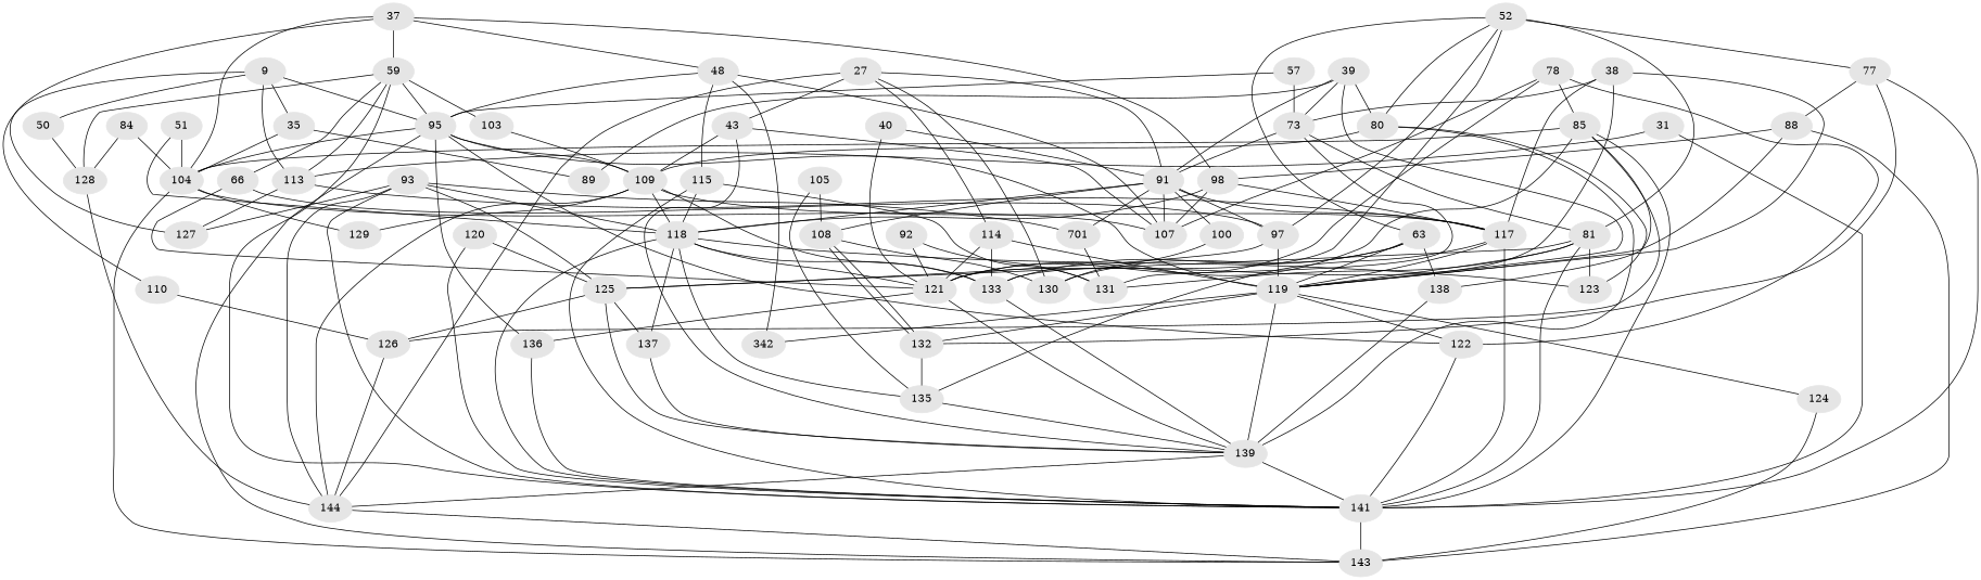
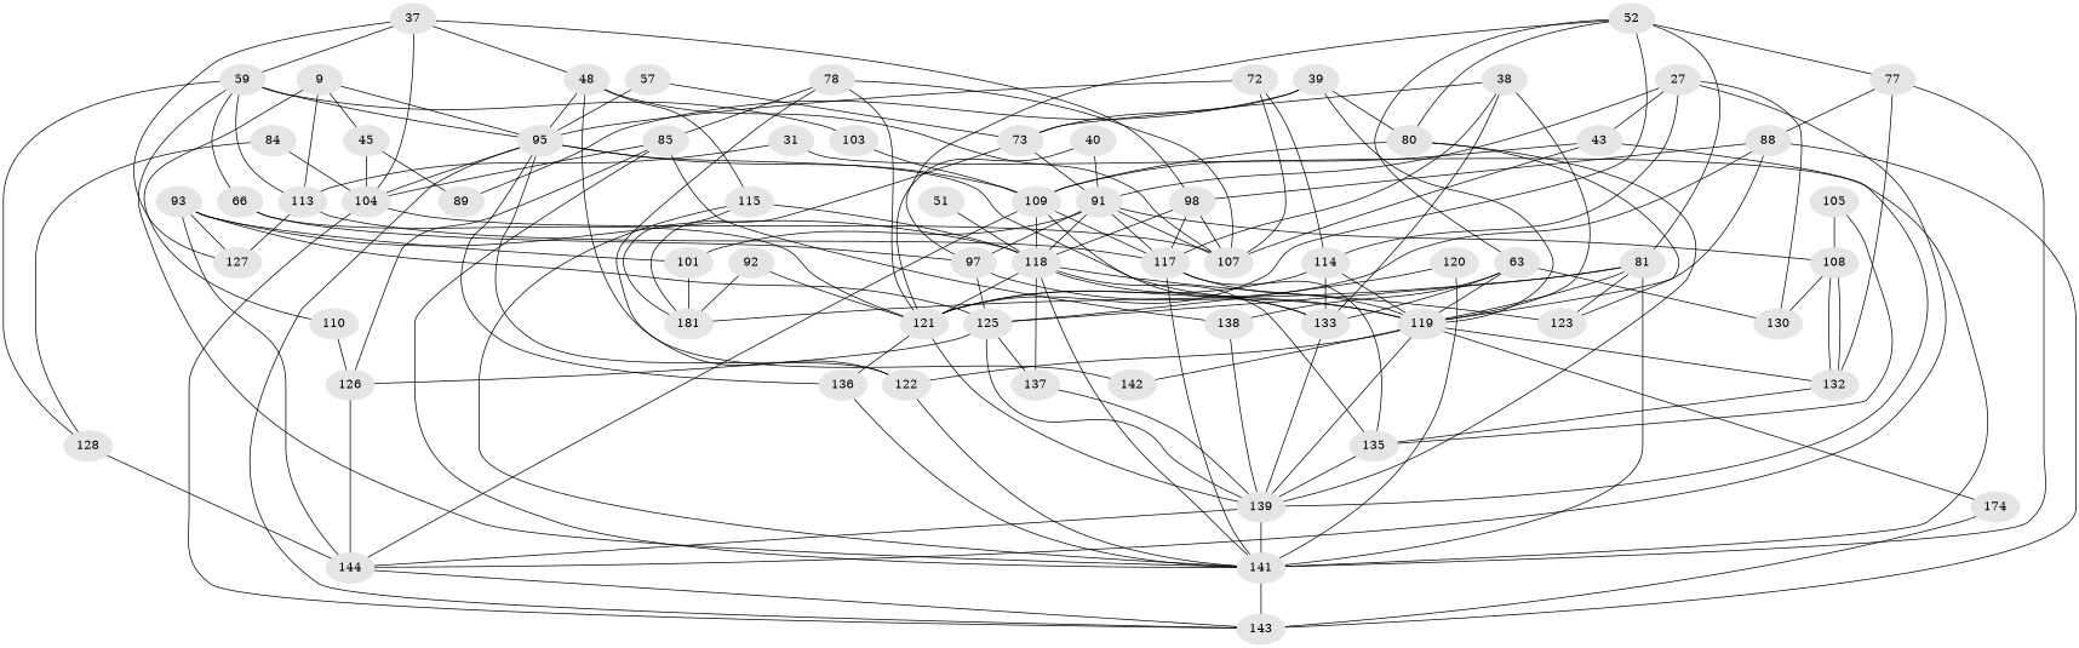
  graph {
    node [color=gray90 style=filled]
    9 [super="+7"]
-   45 [label=35]
-   50
+   45
    95 [super="+67+79"]
    110
    113
    104 [super="+2+55"]
    89
    128
    121 [super="+16+24+102"]
    66
    97 [super="+58+70"]
    119 [super="+56+76"]
    109 [super="+33+86"]
    122
    143 [super="+71+46"]
    136
    126
    127
    117 [super="+53+96"]
    27
    43
    91 [super="+17+82"]
    114 [super="+111"]
    130 [super="+68"]
    n26 [label=144 super="+65+106+36"]
    107 [super="+60"]
    139 [super="+35+13+41+29+47"]
    118 [super="+32"]
-   100
-   101 [super="+23" label=701]
+   101 [super="+23"]
    108
    133 [super="+90"]
    31
    141 [super="+12+112+116+134"]
    37 [super="+11"]
    48
    59
    98
    115
-   142 [label=342]
+   142
    103
-   129
    73 [super="+54"]
    81 [super="+62"]
-   131 [super="+1"]
+   131 [super="+1" label=181]
    38
    135
    132
-   124
+   124 [label=174]
    39 [super="+8"]
    80 [super="+75"]
    123 [super="+28"]
    93 [super="+4+64"]
    125 [super="+99"]
    40
    51
    137
    52 [super="+26"]
    63
    77
    138
    88 [super="+74"]
    57 [super="+30"]
+   72
    85 [super="+18"]
    78
    84
    92
    105
    120
    9 -- 45
-   9 -- 50
    9 -- 95
    9 -- 110
    9 -- 113 [weight=2]
    45 -- 104 [weight=2]
    45 -- 89
-   50 -- 128
    95 -- 104
    95 -- 119
    95 -- 109 [weight=2]
    95 -- 122
    95 -- 143
    95 -- 136
    110 -- 126
    113 -- 127
    113 -- 117
    104 -- 143
    104 -- 107
-   104 -- 129
    128 -- n26 [weight=2]
    121 -- 136
    121 -- 139 [weight=2]
    66 -- 121
    66 -- 97
    97 -- 119 [weight=2]
    97 -- 125
    119 -- 122
    119 -- 139 [weight=3]
    119 -- 142
    119 -- 132
    119 -- 124
    109 -- 117
    109 -- n26
    109 -- 118 [weight=2]
    109 -- 133
-   109 -- 129
    122 -- 141
    136 -- 141
    126 -- n26
    117 -- 119
    117 -- 141
    117 -- 135
    27 -- 43
    27 -- 91
    27 -- 114
    27 -- 130
    27 -- n26 [weight=2]
    43 -- 109
    43 -- 107
    43 -- 139
    91 -- 97
    91 -- 117
    91 -- 107
    91 -- 118 [weight=2]
-   91 -- 100
    91 -- 101
    91 -- 108
    114 -- 121
    114 -- 119 [weight=2]
    114 -- 133 [weight=2]
    n26 -- 143
    139 -- n26
    139 -- 141 [weight=3]
    118 -- 121
    118 -- 133
    118 -- 141
    118 -- 135
    118 -- 123
    118 -- 137
-   100 -- 130
    101 -- 131 [weight=2]
    108 -- 130
    108 -- 132
    108 -- 132
    133 -- 139
    31 -- 113
    31 -- 141
    141 -- 143
    37 -- 104
    37 -- 127
    37 -- 48
    37 -- 59
    37 -- 98
    48 -- 95
    48 -- 107 [weight=2]
    48 -- 115
    48 -- 142
    59 -- 95 [weight=2]
    59 -- 113
    59 -- 128
    59 -- 66
    59 -- 141
    59 -- 103
    98 -- 117
    98 -- 107
    98 -- 118
    115 -- 118
    115 -- 141
    115 -- 131
    103 -- 109
    73 -- 91
-   73 -- 81
    73 -- 131 [weight=2]
    81 -- 119
    81 -- 141 [weight=3]
    81 -- 131
    81 -- 123
    81 -- 125 [weight=3]
    38 -- 119
    38 -- 117
    38 -- 133
    38 -- 73
    135 -- 139
    132 -- 135
    124 -- 143
    39 -- 89
    39 -- 119
-   39 -- 91
    39 -- 73
    39 -- 80
    80 -- 109
    80 -- 139
    80 -- 123
    93 -- 127
    93 -- n26 [weight=2]
    93 -- 118 [weight=2]
    93 -- 101
-   93 -- 141
    93 -- 125 [weight=2]
    125 -- 126
    125 -- 139
    125 -- 137
    40 -- 121
    40 -- 91
-   51 -- 104
    51 -- 118
    137 -- 139
    52 -- 121
    52 -- 97
    52 -- 81
    52 -- 80
    52 -- 63
    52 -- 77 [weight=2]
    63 -- 119
    63 -- 130
    63 -- 133
    63 -- 138
    77 -- 141 [weight=2]
    77 -- 132
    77 -- 88
    138 -- 139
-   85 -- 121
+   88 -- 121
    88 -- 119
    88 -- 143 [weight=2]
    88 -- 98
    57 -- 95 [weight=2]
    57 -- 73
+   72 -- 95
+   72 -- 114
+   72 -- 107
    85 -- 104
    85 -- 126
    85 -- 141
    85 -- 138 [weight=2]
    78 -- 121
    78 -- 122
    78 -- 107
    78 -- 85
    84 -- 104 [weight=2]
    84 -- 128
    92 -- 121
    92 -- 131 [weight=2]
    105 -- 108
    105 -- 135
    120 -- 141
    120 -- 125
  }
